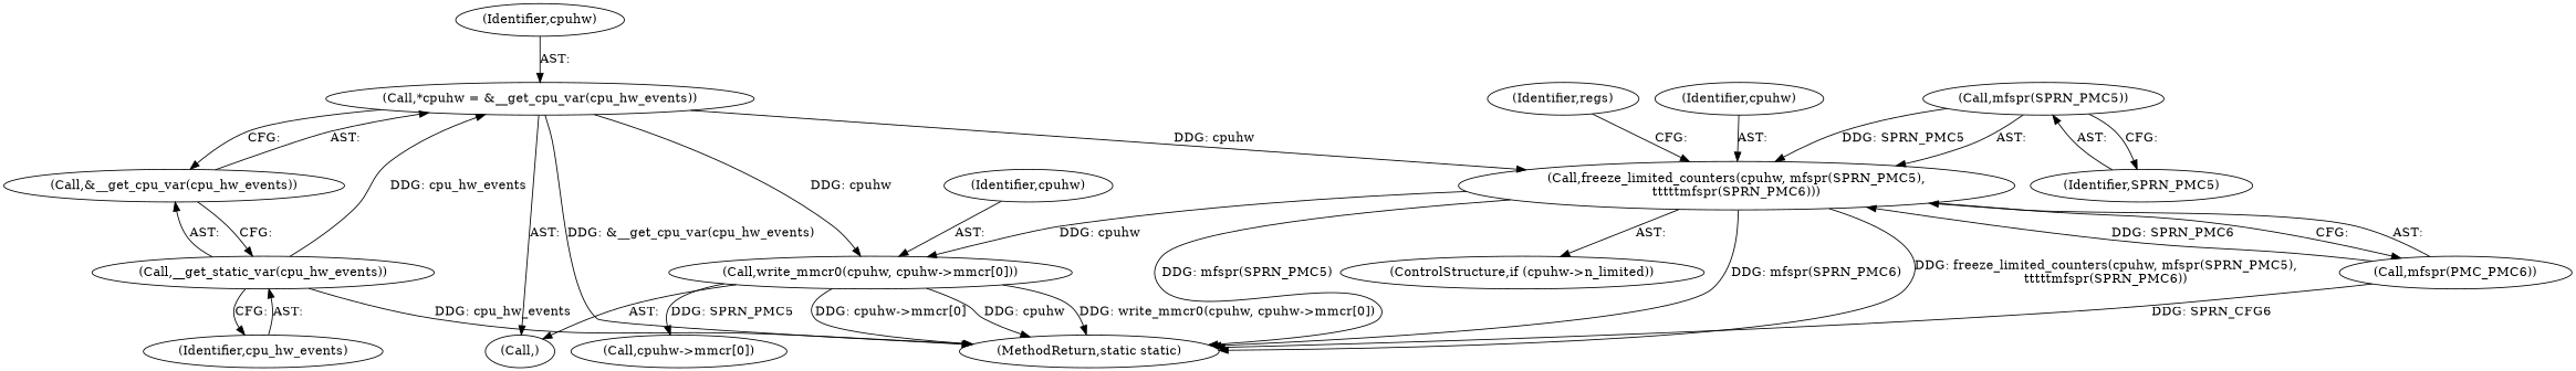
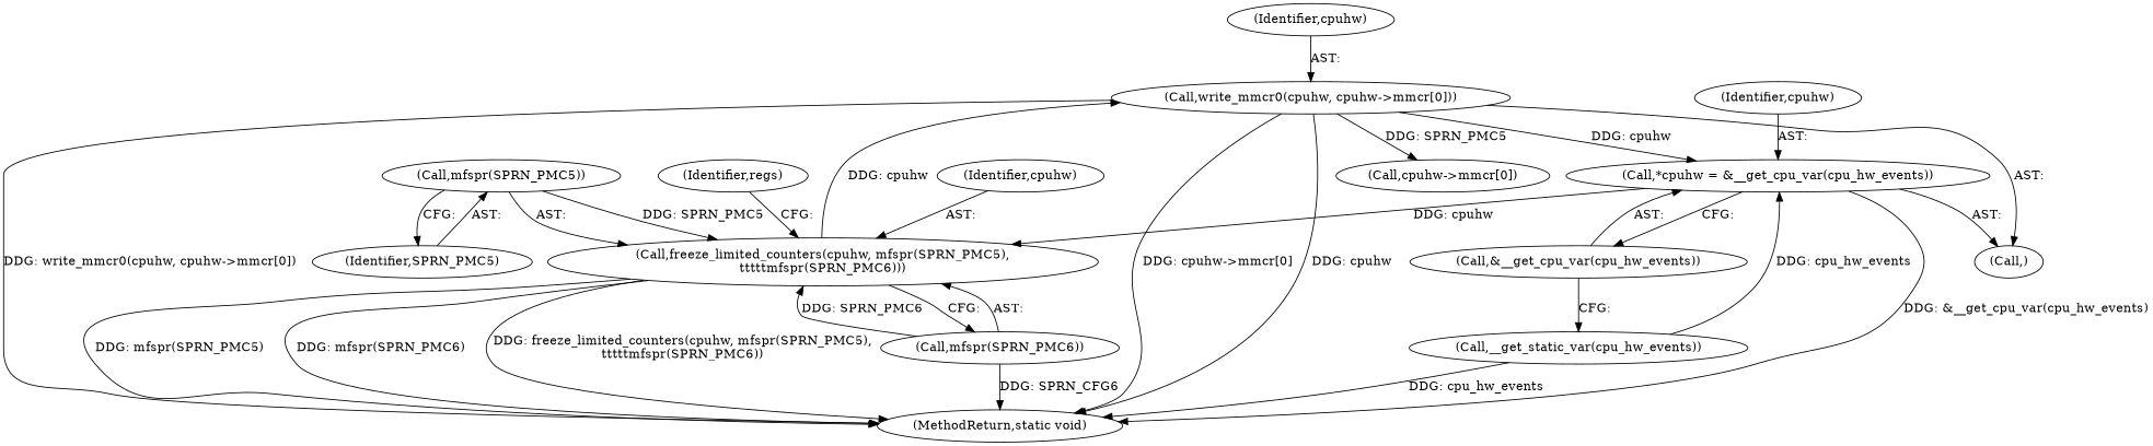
  digraph {
    n1 [label="(Call,write_mmcr0(cpuhw, cpuhw->mmcr[0]))"]
-   n2 [label="(MethodReturn,static static)"]
+   n2 [label="(MethodReturn,static void)"]
    n3 [label="(Call,cpuhw->mmcr[0])"]
    n4 [label="(Call,)"]
    n5 [label="(Call,freeze_limited_counters(cpuhw, mfspr(SPRN_PMC5),\n\t\t\t\t\tmfspr(SPRN_PMC6)))"]
-   n6 [label="(Call,mfspr(PMC_PMC6))"]
-   n7 [label="(ControlStructure,if (cpuhw->n_limited))"]
+   n6 [label="(Call,mfspr(SPRN_PMC6))"]
    n8 [label="(Call,*cpuhw = &__get_cpu_var(cpu_hw_events))"]
    n9 [label="(Call,&__get_cpu_var(cpu_hw_events))"]
    n10 [label="(Call,__get_static_var(cpu_hw_events))"]
-   n11 [label="(Identifier,cpu_hw_events)"]
    n12 [label="(Call,mfspr(SPRN_PMC5))"]
    n13 [label="(Identifier,SPRN_PMC5)"]
    n14 [label="(Identifier,regs)"]
    n15 [label="(Identifier,cpuhw)"]
    n16 [label="(Identifier,cpuhw)"]
    n17 [label="(Identifier,cpuhw)"]
    n1 -> n2 [label="DDG: write_mmcr0(cpuhw, cpuhw->mmcr[0])"]
    n1 -> n2 [label="DDG: cpuhw->mmcr[0]"]
    n1 -> n2 [label="DDG: cpuhw"]
    n1 -> n3 [label="DDG: SPRN_PMC5"]
    n1 -> n4 [label="AST: "]
    n5 -> n1 [label="DDG: cpuhw"]
    n5 -> n2 [label="DDG: mfspr(SPRN_PMC5)"]
    n5 -> n2 [label="DDG: mfspr(SPRN_PMC6)"]
    n5 -> n2 [label="DDG: freeze_limited_counters(cpuhw, mfspr(SPRN_PMC5),\n\t\t\t\t\tmfspr(SPRN_PMC6))"]
    n5 -> n6 [label="CFG: "]
-   n5 -> n7 [label="AST: "]
    n6 -> n2 [label="DDG: SPRN_CFG6"]
    n6 -> n5 [label="AST: "]
    n6 -> n5 [label="DDG: SPRN_PMC6"]
-   n8 -> n1 [label="DDG: cpuhw"]
+   n1 -> n8 [label="DDG: cpuhw"]
    n8 -> n2 [label="DDG: &__get_cpu_var(cpu_hw_events)"]
    n8 -> n4 [label="AST: "]
    n8 -> n5 [label="DDG: cpuhw"]
    n8 -> n9 [label="CFG: "]
    n9 -> n8 [label="AST: "]
    n9 -> n10 [label="CFG: "]
    n10 -> n2 [label="DDG: cpu_hw_events"]
    n10 -> n8 [label="DDG: cpu_hw_events"]
-   n10 -> n9 [label="AST: "]
-   n10 -> n11 [label="CFG: "]
-   n11 -> n10 [label="AST: "]
    n12 -> n5 [label="AST: "]
    n12 -> n5 [label="DDG: SPRN_PMC5"]
    n12 -> n13 [label="CFG: "]
    n13 -> n12 [label="AST: "]
    n14 -> n5 [label="CFG: "]
    n15 -> n1 [label="AST: "]
    n16 -> n8 [label="AST: "]
    n17 -> n5 [label="AST: "]
  }
